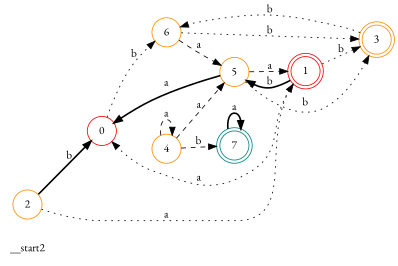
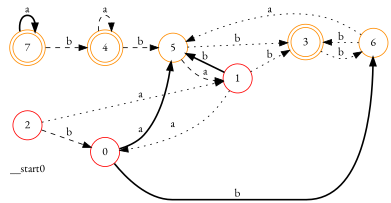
  digraph {
    fontname="EB Garamond"
    rankdir=LR
    node [color=darkorange fontname="EB Garamond" shape=circle fillcolor=white style=filled]
    edge [fontname="EB Garamond" style=dotted]
-   __start0 [color=teal shape=none label=__start2 fillcolor="" style=""]
+   __start0 [color=teal shape=none fillcolor="" style=""]
    n2 [color=red label=0]
    n3 [label=5]
    n4 [label=6]
-   n5 [color=red label=1 shape=doublecircle style="rounded,filled"]
+   n5 [color=red label=1 style="rounded,filled"]
    n6 [label=3 shape=doublecircle style="rounded,filled"]
-   n7 [label=2]
-   n8 [label=4]
-   n9 [color=teal label=7 shape=doublecircle style="rounded,filled"]
-   n3 -> n2 [label=a style=bold]
-   n2 -> n4 [label=b]
+   n7 [color=red label=2]
+   n8 [label=4 shape=doublecircle]
+   n9 [label=7 shape=doublecircle style="rounded,filled"]
+   n2 -> n3 [label=a style=bold]
+   n2 -> n4 [label=b style=bold]
    n3 -> n5 [label=a style=dashed]
    n3 -> n6 [label=b]
-   n4 -> n3 [label=a style=dashed]
+   n4 -> n3 [label=a]
    n4 -> n6 [label=b]
    n5 -> n2 [label=a]
    n5 -> n3 [label=b style=bold]
    n5 -> n6 [label=b]
    n6 -> n4 [label=b]
-   n7 -> n2 [label=b style=bold]
+   n7 -> n2 [label=b style=dashed]
    n7 -> n5 [label=a]
-   n8 -> n3 [label=a style=dashed]
+   n8 -> n3 [label=b style=dashed]
    n8 -> n8 [label=a style=dashed]
-   n8 -> n9 [label=b style=dashed]
+   n9 -> n8 [label=b style=dashed]
    n9 -> n9 [label=a style=bold]
  }
